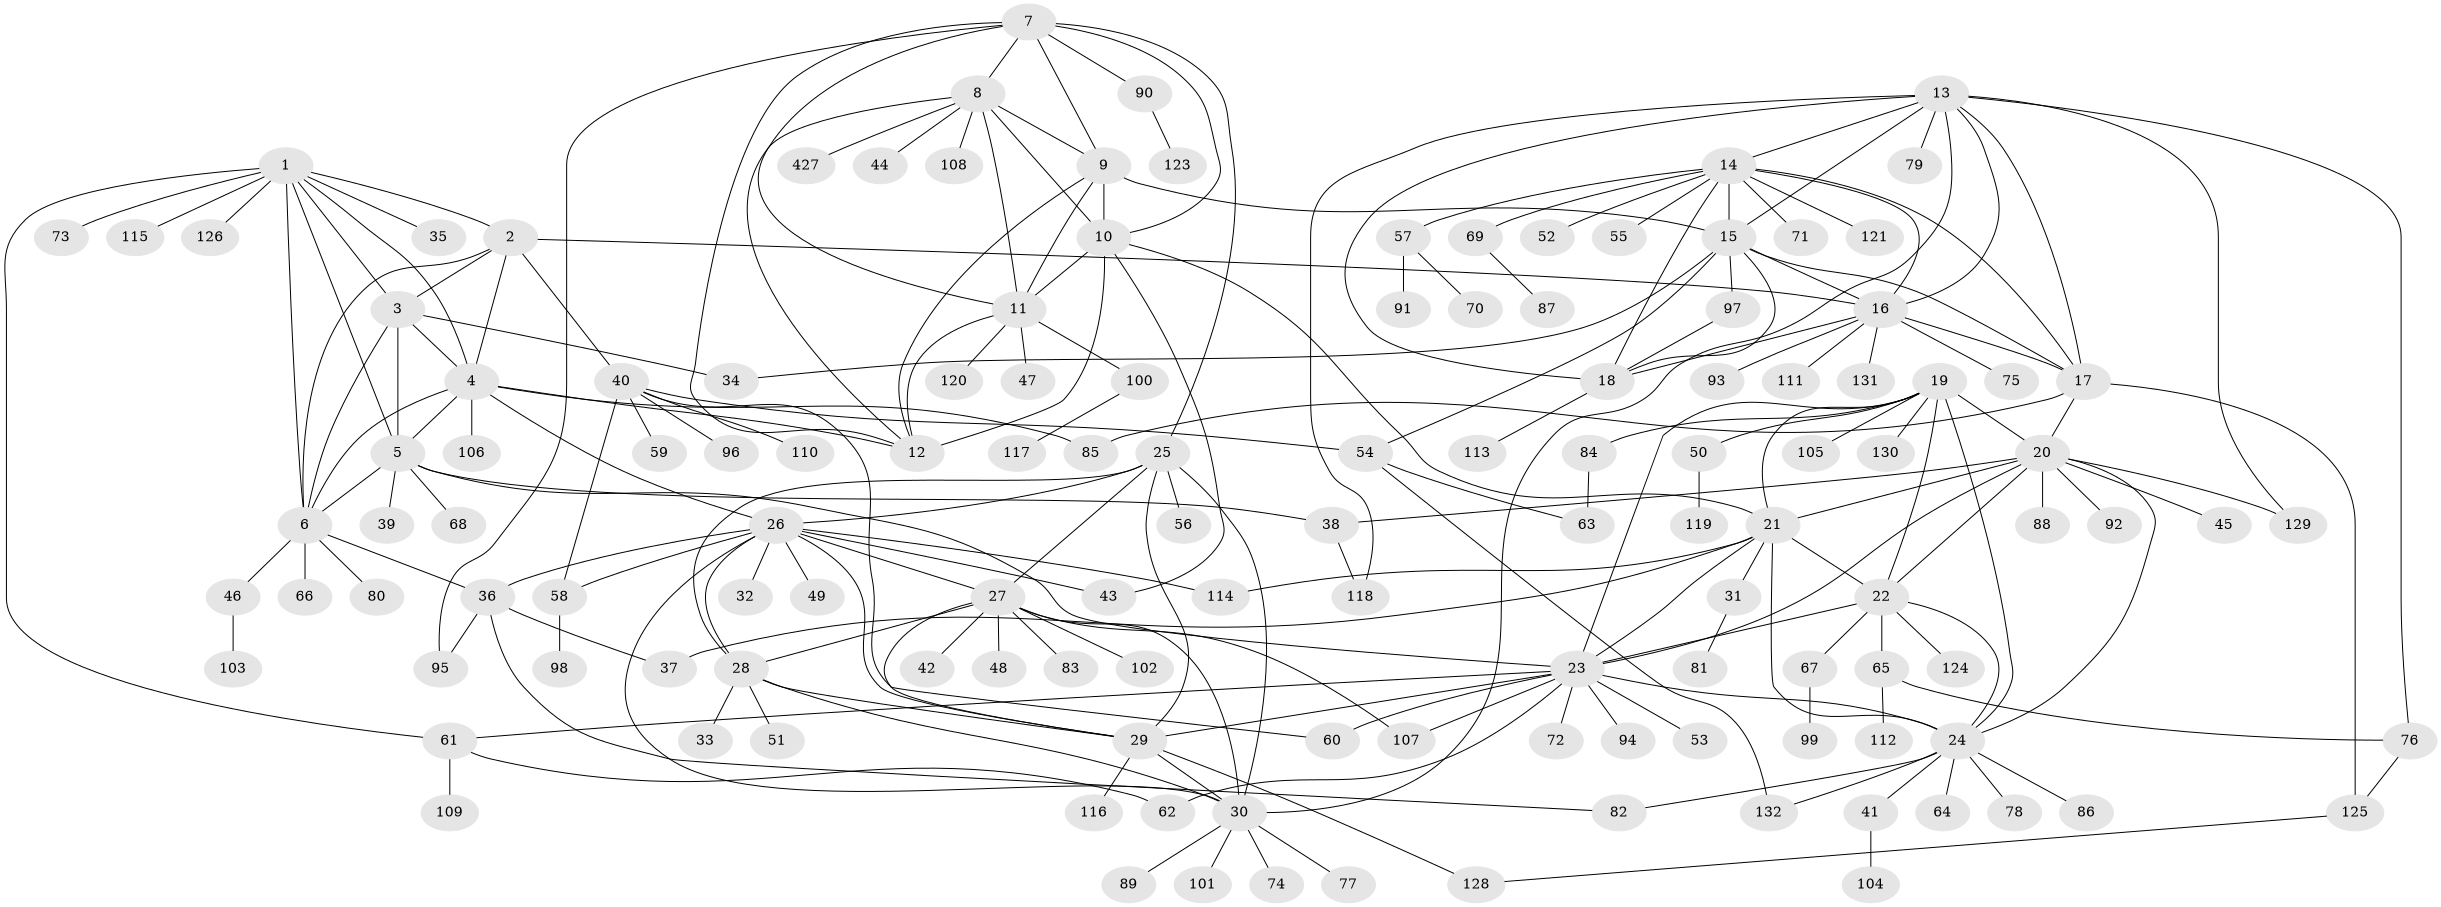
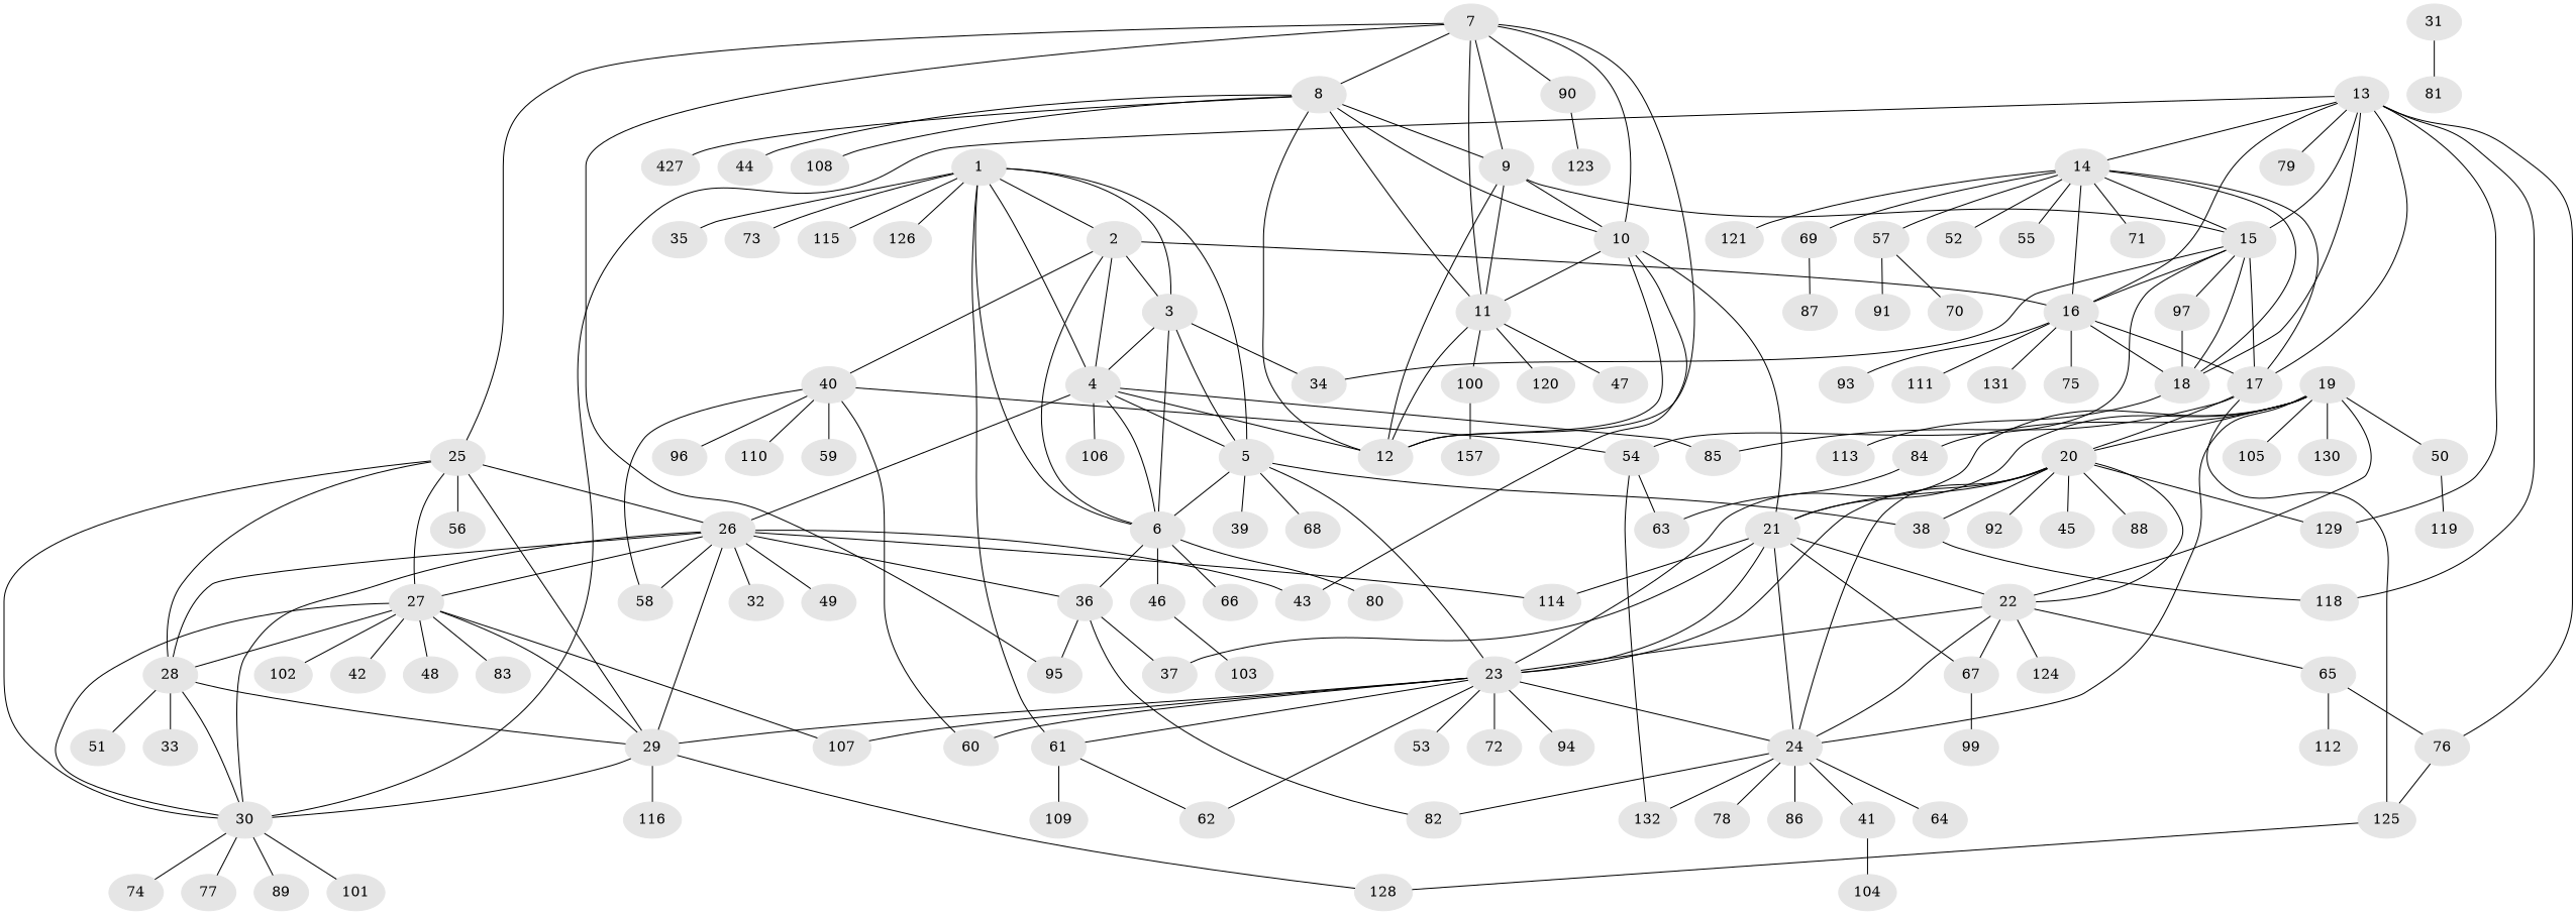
  graph {
    node [color=gray90 style=filled]
    1
    2
    3
    4
    5
    6
    35
    61
    73
    115
    126
    16
    40
    34
    12
    26
    85
    106
    23
    38
    39
    68
    36
    46
    66
    80
    62
    109
    17
    18
    75
    93
    111
    131
    54
    60
    58
    59
    96
    110
    43
    30
    114
    29
    27
    28
    32
    49
    24
    53
    72
    94
    107
    118
    95
    37
    82
    103
    7
    8
    9
    10
    11
    25
    90
    44
    108
    n68 [label=427]
    15
    21
    47
    100
    120
    56
    123
    97
    22
    31
-   117
+   117 [label=157]
    13
    14
    76
    79
    129
    52
    55
    57
    69
    71
    121
    20
    125
    113
    74
    77
    89
    101
    70
    91
    87
    63
    132
    45
    88
    92
    128
    19
    50
    84
    105
    130
    65
    67
    124
    41
    64
    78
    86
    119
    81
    112
    99
    116
    104
    42
    48
    83
    102
    33
    51
-   98
    1 -- 2
    1 -- 3
    1 -- 4
    1 -- 5
    1 -- 6
    1 -- 35
    1 -- 61
    1 -- 73
    1 -- 115
    1 -- 126
    2 -- 3
    2 -- 4
    2 -- 6
    2 -- 16
    2 -- 40
    3 -- 4
    3 -- 5
    3 -- 6
    3 -- 34
    4 -- 5
    4 -- 6
    4 -- 12
    4 -- 26
    4 -- 85
    4 -- 106
    5 -- 6
    5 -- 23
    5 -- 38
    5 -- 39
    5 -- 68
    6 -- 36
    6 -- 46
    6 -- 66
    6 -- 80
    61 -- 62
    61 -- 109
    16 -- 17
    16 -- 18
    16 -- 75
    16 -- 93
    16 -- 111
    16 -- 131
    40 -- 54
    40 -- 60
    40 -- 58
    40 -- 59
    40 -- 96
    40 -- 110
    26 -- 36
    26 -- 58
    26 -- 43
    26 -- 30
    26 -- 114
    26 -- 29
    26 -- 27
    26 -- 28
    26 -- 32
    26 -- 49
    23 -- 61
    23 -- 62
    23 -- 60
    23 -- 29
    23 -- 24
    23 -- 53
    23 -- 72
    23 -- 94
    23 -- 107
    38 -- 118
    36 -- 95
    36 -- 37
    36 -- 82
    46 -- 103
    17 -- 85
    17 -- 20
    17 -- 125
    18 -- 113
    54 -- 63
    54 -- 132
-   58 -- 98
    30 -- 74
    30 -- 77
    30 -- 89
    30 -- 101
    29 -- 30
    29 -- 128
    29 -- 116
    27 -- 30
    27 -- 29
    27 -- 28
    27 -- 107
    27 -- 42
    27 -- 48
    27 -- 83
    27 -- 102
    28 -- 30
    28 -- 29
    28 -- 33
    28 -- 51
    24 -- 82
    24 -- 132
    24 -- 41
    24 -- 64
    24 -- 78
    24 -- 86
    7 -- 12
    7 -- 95
    7 -- 8
    7 -- 9
    7 -- 10
    7 -- 11
    7 -- 25
    7 -- 90
    8 -- 12
    8 -- 9
    8 -- 10
    8 -- 11
    8 -- 44
    8 -- 108
    8 -- n68
    9 -- 12
    9 -- 10
    9 -- 11
    9 -- 15
    10 -- 12
    10 -- 43
    10 -- 11
    10 -- 21
    11 -- 12
    11 -- 47
    11 -- 100
    11 -- 120
    25 -- 26
    25 -- 30
    25 -- 29
    25 -- 27
    25 -- 28
    25 -- 56
    90 -- 123
    15 -- 16
    15 -- 34
    15 -- 17
    15 -- 18
    15 -- 54
    15 -- 97
    21 -- 23
    21 -- 114
    21 -- 24
    21 -- 37
    21 -- 22
-   21 -- 31
+   21 -- 67
    100 -- 117
    97 -- 18
    22 -- 23
    22 -- 24
    22 -- 65
    22 -- 67
    22 -- 124
    31 -- 81
    13 -- 16
    13 -- 17
    13 -- 18
    13 -- 30
    13 -- 118
    13 -- 15
    13 -- 14
    13 -- 76
    13 -- 79
    13 -- 129
    14 -- 16
    14 -- 17
    14 -- 18
    14 -- 15
    14 -- 52
    14 -- 55
    14 -- 57
    14 -- 69
    14 -- 71
    14 -- 121
    76 -- 125
    57 -- 70
    57 -- 91
    69 -- 87
    20 -- 23
    20 -- 38
    20 -- 24
    20 -- 21
    20 -- 22
    20 -- 129
    20 -- 45
    20 -- 88
    20 -- 92
    125 -- 128
    19 -- 23
    19 -- 24
    19 -- 21
    19 -- 22
    19 -- 20
    19 -- 50
    19 -- 84
    19 -- 105
    19 -- 130
    50 -- 119
    84 -- 63
    65 -- 76
    65 -- 112
    67 -- 99
    41 -- 104
  }
